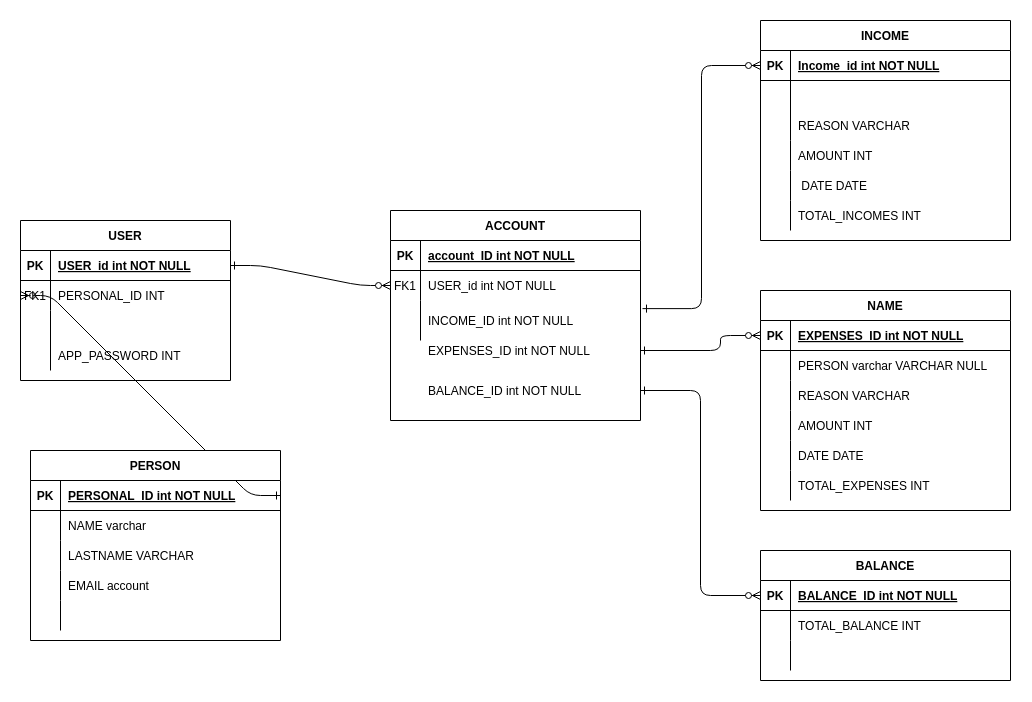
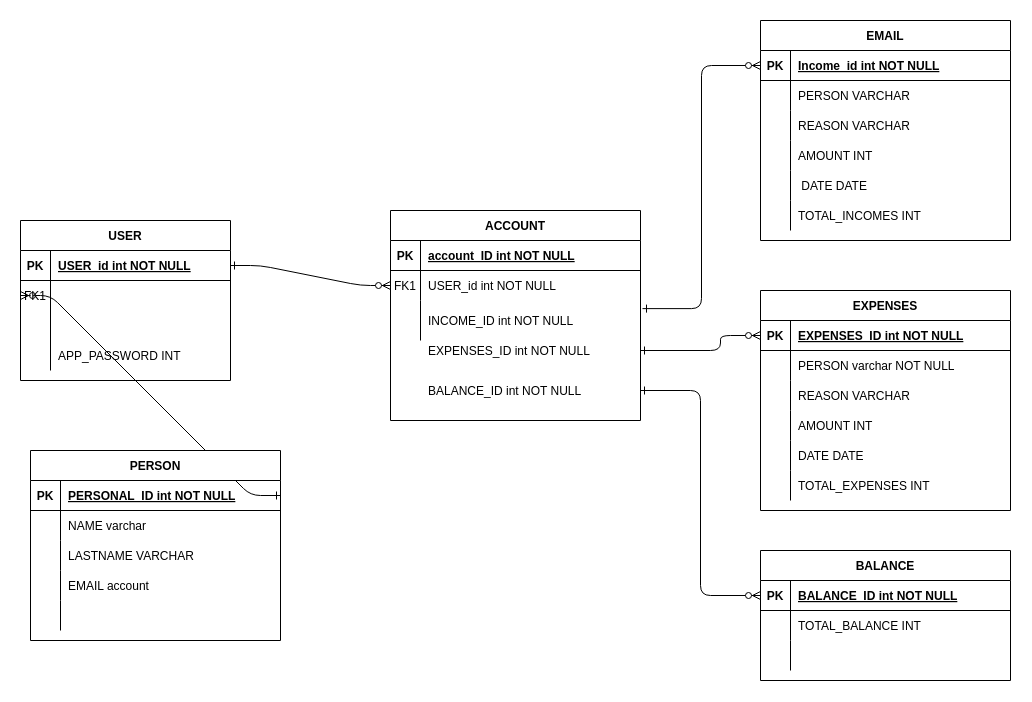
  <mxCell id="0" />
  <mxCell id="1" parent="0" />
  <mxCell id="2" value="" style="edgeStyle=entityRelationEdgeStyle;endArrow=ERzeroToMany;startArrow=ERone;endFill=1;startFill=0;" parent="1" source="22" target="37" edge="1"><mxGeometry width="100" height="100" relative="1" as="geometry"><mxPoint x="250" y="480" as="sourcePoint" /><mxPoint x="350" y="380" as="targetPoint" /></mxGeometry></mxCell>
  <mxCell id="3" value="" style="edgeStyle=elbowEdgeStyle;endArrow=ERzeroToMany;startArrow=ERone;endFill=1;startFill=0;entryX=0;entryY=0.5;entryDx=0;entryDy=0;" parent="1" target="67" edge="1"><mxGeometry width="100" height="100" relative="1" as="geometry"><mxPoint x="640" y="350" as="sourcePoint" /><mxPoint x="370" y="-35" as="targetPoint" /><Array as="points"><mxPoint x="720" y="320" /></Array></mxGeometry></mxCell>
  <mxCell id="4" value="" style="edgeStyle=entityRelationEdgeStyle;endArrow=ERzeroToMany;startArrow=ERone;endFill=1;startFill=0;exitX=1;exitY=0.5;exitDx=0;exitDy=0;entryX=0;entryY=0.5;entryDx=0;entryDy=0;" edge="1" parent="1" source="6" target="25"><mxGeometry width="100" height="100" relative="1" as="geometry"><mxPoint x="365" y="580" as="sourcePoint" /><mxPoint x="350" y="320" as="targetPoint" /></mxGeometry></mxCell>
  <mxCell id="5" value="PERSON" style="shape=table;startSize=30;container=1;collapsible=1;childLayout=tableLayout;fixedRows=1;rowLines=0;fontStyle=1;align=center;resizeLast=1;" vertex="1" parent="1"><mxGeometry x="30" y="450" width="250" height="190" as="geometry" /></mxCell>
  <mxCell id="6" value="" style="shape=partialRectangle;collapsible=0;dropTarget=0;pointerEvents=0;fillColor=none;points=[[0,0.5],[1,0.5]];portConstraint=eastwest;top=0;left=0;right=0;bottom=1;" vertex="1" parent="5"><mxGeometry y="30" width="250" height="30" as="geometry" /></mxCell>
  <mxCell id="7" value="PK" style="shape=partialRectangle;overflow=hidden;connectable=0;fillColor=none;top=0;left=0;bottom=0;right=0;fontStyle=1;" vertex="1" parent="6"><mxGeometry width="30" height="30" as="geometry" /></mxCell>
  <mxCell id="8" value="PERSONAL_ID int NOT NULL" style="shape=partialRectangle;overflow=hidden;connectable=0;fillColor=none;top=0;left=0;bottom=0;right=0;align=left;spacingLeft=6;fontStyle=5;" vertex="1" parent="6"><mxGeometry x="30" width="220" height="30" as="geometry" /></mxCell>
  <mxCell id="9" value="" style="shape=partialRectangle;collapsible=0;dropTarget=0;pointerEvents=0;fillColor=none;points=[[0,0.5],[1,0.5]];portConstraint=eastwest;top=0;left=0;right=0;bottom=0;" vertex="1" parent="5"><mxGeometry y="60" width="250" height="30" as="geometry" /></mxCell>
  <mxCell id="10" value="" style="shape=partialRectangle;overflow=hidden;connectable=0;fillColor=none;top=0;left=0;bottom=0;right=0;" vertex="1" parent="9"><mxGeometry width="30" height="30" as="geometry" /></mxCell>
  <mxCell id="11" value="NAME varchar" style="shape=partialRectangle;overflow=hidden;connectable=0;fillColor=none;top=0;left=0;bottom=0;right=0;align=left;spacingLeft=6;" vertex="1" parent="9"><mxGeometry x="30" width="220" height="30" as="geometry" /></mxCell>
  <mxCell id="12" value="" style="shape=partialRectangle;collapsible=0;dropTarget=0;pointerEvents=0;fillColor=none;points=[[0,0.5],[1,0.5]];portConstraint=eastwest;top=0;left=0;right=0;bottom=0;" vertex="1" parent="5"><mxGeometry y="90" width="250" height="30" as="geometry" /></mxCell>
  <mxCell id="13" value="" style="shape=partialRectangle;overflow=hidden;connectable=0;fillColor=none;top=0;left=0;bottom=0;right=0;" vertex="1" parent="12"><mxGeometry width="30" height="30" as="geometry" /></mxCell>
  <mxCell id="14" value="LASTNAME VARCHAR" style="shape=partialRectangle;overflow=hidden;connectable=0;fillColor=none;top=0;left=0;bottom=0;right=0;align=left;spacingLeft=6;" vertex="1" parent="12"><mxGeometry x="30" width="220" height="30" as="geometry" /></mxCell>
  <mxCell id="15" value="" style="shape=partialRectangle;collapsible=0;dropTarget=0;pointerEvents=0;fillColor=none;points=[[0,0.5],[1,0.5]];portConstraint=eastwest;top=0;left=0;right=0;bottom=0;" vertex="1" parent="5"><mxGeometry y="120" width="250" height="30" as="geometry" /></mxCell>
  <mxCell id="16" value="" style="shape=partialRectangle;overflow=hidden;connectable=0;fillColor=none;top=0;left=0;bottom=0;right=0;" vertex="1" parent="15"><mxGeometry width="30" height="30" as="geometry" /></mxCell>
  <mxCell id="17" value="EMAIL account" style="shape=partialRectangle;overflow=hidden;connectable=0;fillColor=none;top=0;left=0;bottom=0;right=0;align=left;spacingLeft=6;" vertex="1" parent="15"><mxGeometry x="30" width="220" height="30" as="geometry" /></mxCell>
  <mxCell id="18" value="" style="shape=partialRectangle;collapsible=0;dropTarget=0;pointerEvents=0;fillColor=none;points=[[0,0.5],[1,0.5]];portConstraint=eastwest;top=0;left=0;right=0;bottom=0;" vertex="1" parent="5"><mxGeometry y="150" width="250" height="30" as="geometry" /></mxCell>
  <mxCell id="19" value="" style="shape=partialRectangle;overflow=hidden;connectable=0;fillColor=none;top=0;left=0;bottom=0;right=0;" vertex="1" parent="18"><mxGeometry width="30" height="30" as="geometry" /></mxCell>
  <mxCell id="20" value="" style="shape=partialRectangle;overflow=hidden;connectable=0;fillColor=none;top=0;left=0;bottom=0;right=0;align=left;spacingLeft=6;" vertex="1" parent="18"><mxGeometry x="30" width="220" height="30" as="geometry" /></mxCell>
  <mxCell id="21" value="USER" style="shape=table;startSize=30;container=1;collapsible=1;childLayout=tableLayout;fixedRows=1;rowLines=0;fontStyle=1;align=center;resizeLast=1;" parent="1" vertex="1"><mxGeometry x="20" y="220" width="210" height="160" as="geometry" /></mxCell>
  <mxCell id="22" value="" style="shape=partialRectangle;collapsible=0;dropTarget=0;pointerEvents=0;fillColor=none;points=[[0,0.5],[1,0.5]];portConstraint=eastwest;top=0;left=0;right=0;bottom=1;" parent="21" vertex="1"><mxGeometry y="30" width="210" height="30" as="geometry" /></mxCell>
  <mxCell id="23" value="PK" style="shape=partialRectangle;overflow=hidden;connectable=0;fillColor=none;top=0;left=0;bottom=0;right=0;fontStyle=1;" parent="22" vertex="1"><mxGeometry width="30" height="30" as="geometry" /></mxCell>
  <mxCell id="24" value="USER_id int NOT NULL " style="shape=partialRectangle;overflow=hidden;connectable=0;fillColor=none;top=0;left=0;bottom=0;right=0;align=left;spacingLeft=6;fontStyle=5;" parent="22" vertex="1"><mxGeometry x="30" width="180" height="30" as="geometry" /></mxCell>
  <mxCell id="25" value="" style="shape=partialRectangle;collapsible=0;dropTarget=0;pointerEvents=0;fillColor=none;points=[[0,0.5],[1,0.5]];portConstraint=eastwest;top=0;left=0;right=0;bottom=0;" parent="21" vertex="1"><mxGeometry y="60" width="210" height="30" as="geometry" /></mxCell>
  <mxCell id="26" value="FK1" style="shape=partialRectangle;overflow=hidden;connectable=0;fillColor=none;top=0;left=0;bottom=0;right=0;" parent="25" vertex="1"><mxGeometry width="30" height="30" as="geometry" /></mxCell>
- <mxCell id="27" value="PERSONAL_ID INT" style="shape=partialRectangle;overflow=hidden;connectable=0;fillColor=none;top=0;left=0;bottom=0;right=0;align=left;spacingLeft=6;" parent="25" vertex="1"><mxGeometry x="30" width="180" height="30" as="geometry" /></mxCell>
  <mxCell id="28" value="" style="shape=partialRectangle;collapsible=0;dropTarget=0;pointerEvents=0;fillColor=none;points=[[0,0.5],[1,0.5]];portConstraint=eastwest;top=0;left=0;right=0;bottom=0;" vertex="1" parent="21"><mxGeometry y="90" width="210" height="30" as="geometry" /></mxCell>
  <mxCell id="29" value="" style="shape=partialRectangle;overflow=hidden;connectable=0;fillColor=none;top=0;left=0;bottom=0;right=0;" vertex="1" parent="28"><mxGeometry width="30" height="30" as="geometry" /></mxCell>
  <mxCell id="30" value="" style="shape=partialRectangle;collapsible=0;dropTarget=0;pointerEvents=0;fillColor=none;points=[[0,0.5],[1,0.5]];portConstraint=eastwest;top=0;left=0;right=0;bottom=0;" vertex="1" parent="21"><mxGeometry y="120" width="210" height="30" as="geometry" /></mxCell>
  <mxCell id="31" value="" style="shape=partialRectangle;overflow=hidden;connectable=0;fillColor=none;top=0;left=0;bottom=0;right=0;" vertex="1" parent="30"><mxGeometry width="30" height="30" as="geometry" /></mxCell>
  <mxCell id="32" value="APP_PASSWORD INT " style="shape=partialRectangle;overflow=hidden;connectable=0;fillColor=none;top=0;left=0;bottom=0;right=0;align=left;spacingLeft=6;" vertex="1" parent="30"><mxGeometry x="30" width="180" height="30" as="geometry" /></mxCell>
  <mxCell id="33" value="ACCOUNT" style="shape=table;startSize=30;container=1;collapsible=1;childLayout=tableLayout;fixedRows=1;rowLines=0;fontStyle=1;align=center;resizeLast=1;" parent="1" vertex="1"><mxGeometry x="390" y="210" width="250" height="210" as="geometry" /></mxCell>
  <mxCell id="34" value="" style="shape=partialRectangle;collapsible=0;dropTarget=0;pointerEvents=0;fillColor=none;points=[[0,0.5],[1,0.5]];portConstraint=eastwest;top=0;left=0;right=0;bottom=1;" parent="33" vertex="1"><mxGeometry y="30" width="250" height="30" as="geometry" /></mxCell>
  <mxCell id="35" value="PK" style="shape=partialRectangle;overflow=hidden;connectable=0;fillColor=none;top=0;left=0;bottom=0;right=0;fontStyle=1;" parent="34" vertex="1"><mxGeometry width="30" height="30" as="geometry" /></mxCell>
  <mxCell id="36" value="account_ID int NOT NULL " style="shape=partialRectangle;overflow=hidden;connectable=0;fillColor=none;top=0;left=0;bottom=0;right=0;align=left;spacingLeft=6;fontStyle=5;" parent="34" vertex="1"><mxGeometry x="30" width="220" height="30" as="geometry" /></mxCell>
  <mxCell id="37" value="" style="shape=partialRectangle;collapsible=0;dropTarget=0;pointerEvents=0;fillColor=none;points=[[0,0.5],[1,0.5]];portConstraint=eastwest;top=0;left=0;right=0;bottom=0;" parent="33" vertex="1"><mxGeometry y="60" width="250" height="30" as="geometry" /></mxCell>
  <mxCell id="38" value="FK1" style="shape=partialRectangle;overflow=hidden;connectable=0;fillColor=none;top=0;left=0;bottom=0;right=0;" parent="37" vertex="1"><mxGeometry width="30" height="30" as="geometry" /></mxCell>
  <mxCell id="39" value="USER_id int NOT NULL" style="shape=partialRectangle;overflow=hidden;connectable=0;fillColor=none;top=0;left=0;bottom=0;right=0;align=left;spacingLeft=6;" parent="37" vertex="1"><mxGeometry x="30" width="220" height="30" as="geometry" /></mxCell>
  <mxCell id="40" value="" style="shape=partialRectangle;collapsible=0;dropTarget=0;pointerEvents=0;fillColor=none;points=[[0,0.5],[1,0.5]];portConstraint=eastwest;top=0;left=0;right=0;bottom=0;" parent="33" vertex="1"><mxGeometry y="90" width="250" height="40" as="geometry" /></mxCell>
  <mxCell id="41" value="" style="shape=partialRectangle;overflow=hidden;connectable=0;fillColor=none;top=0;left=0;bottom=0;right=0;" parent="40" vertex="1"><mxGeometry width="30" height="40" as="geometry" /></mxCell>
  <mxCell id="42" value="INCOME_ID int NOT NULL" style="shape=partialRectangle;overflow=hidden;connectable=0;fillColor=none;top=0;left=0;bottom=0;right=0;align=left;spacingLeft=6;" parent="40" vertex="1"><mxGeometry x="30" width="220" height="40" as="geometry" /></mxCell>
- <mxCell id="43" value="INCOME" style="shape=table;startSize=30;container=1;collapsible=1;childLayout=tableLayout;fixedRows=1;rowLines=0;fontStyle=1;align=center;resizeLast=1;" vertex="1" parent="1"><mxGeometry x="760" y="20" width="250" height="220" as="geometry" /></mxCell>
+ <mxCell id="43" value="EMAIL" style="shape=table;startSize=30;container=1;collapsible=1;childLayout=tableLayout;fixedRows=1;rowLines=0;fontStyle=1;align=center;resizeLast=1;" vertex="1" parent="1"><mxGeometry x="760" y="20" width="250" height="220" as="geometry" /></mxCell>
  <mxCell id="44" value="" style="shape=partialRectangle;collapsible=0;dropTarget=0;pointerEvents=0;fillColor=none;points=[[0,0.5],[1,0.5]];portConstraint=eastwest;top=0;left=0;right=0;bottom=1;" vertex="1" parent="43"><mxGeometry y="30" width="250" height="30" as="geometry" /></mxCell>
  <mxCell id="45" value="PK" style="shape=partialRectangle;overflow=hidden;connectable=0;fillColor=none;top=0;left=0;bottom=0;right=0;fontStyle=1;" vertex="1" parent="44"><mxGeometry width="30" height="30" as="geometry" /></mxCell>
  <mxCell id="46" value="Income_id int NOT NULL " style="shape=partialRectangle;overflow=hidden;connectable=0;fillColor=none;top=0;left=0;bottom=0;right=0;align=left;spacingLeft=6;fontStyle=5;" vertex="1" parent="44"><mxGeometry x="30" width="220" height="30" as="geometry" /></mxCell>
  <mxCell id="47" value="" style="shape=partialRectangle;collapsible=0;dropTarget=0;pointerEvents=0;fillColor=none;points=[[0,0.5],[1,0.5]];portConstraint=eastwest;top=0;left=0;right=0;bottom=0;" vertex="1" parent="43"><mxGeometry y="60" width="250" height="30" as="geometry" /></mxCell>
  <mxCell id="48" value="" style="shape=partialRectangle;overflow=hidden;connectable=0;fillColor=none;top=0;left=0;bottom=0;right=0;" vertex="1" parent="47"><mxGeometry width="30" height="30" as="geometry" /></mxCell>
+ <mxCell id="49" value="PERSON VARCHAR" style="shape=partialRectangle;overflow=hidden;connectable=0;fillColor=none;top=0;left=0;bottom=0;right=0;align=left;spacingLeft=6;" vertex="1" parent="47"><mxGeometry x="30" width="220" height="30" as="geometry" /></mxCell>
  <mxCell id="50" value="" style="shape=partialRectangle;collapsible=0;dropTarget=0;pointerEvents=0;fillColor=none;points=[[0,0.5],[1,0.5]];portConstraint=eastwest;top=0;left=0;right=0;bottom=0;" vertex="1" parent="43"><mxGeometry y="90" width="250" height="30" as="geometry" /></mxCell>
  <mxCell id="51" value="" style="shape=partialRectangle;overflow=hidden;connectable=0;fillColor=none;top=0;left=0;bottom=0;right=0;" vertex="1" parent="50"><mxGeometry width="30" height="30" as="geometry" /></mxCell>
  <mxCell id="52" value="REASON VARCHAR" style="shape=partialRectangle;overflow=hidden;connectable=0;fillColor=none;top=0;left=0;bottom=0;right=0;align=left;spacingLeft=6;" vertex="1" parent="50"><mxGeometry x="30" width="220" height="30" as="geometry" /></mxCell>
  <mxCell id="53" value="" style="shape=partialRectangle;collapsible=0;dropTarget=0;pointerEvents=0;fillColor=none;points=[[0,0.5],[1,0.5]];portConstraint=eastwest;top=0;left=0;right=0;bottom=0;" vertex="1" parent="43"><mxGeometry y="120" width="250" height="30" as="geometry" /></mxCell>
  <mxCell id="54" value="" style="shape=partialRectangle;overflow=hidden;connectable=0;fillColor=none;top=0;left=0;bottom=0;right=0;" vertex="1" parent="53"><mxGeometry width="30" height="30" as="geometry" /></mxCell>
  <mxCell id="55" value="AMOUNT INT" style="shape=partialRectangle;overflow=hidden;connectable=0;fillColor=none;top=0;left=0;bottom=0;right=0;align=left;spacingLeft=6;" vertex="1" parent="53"><mxGeometry x="30" width="220" height="30" as="geometry" /></mxCell>
  <mxCell id="56" value="" style="shape=partialRectangle;collapsible=0;dropTarget=0;pointerEvents=0;fillColor=none;points=[[0,0.5],[1,0.5]];portConstraint=eastwest;top=0;left=0;right=0;bottom=0;" vertex="1" parent="43"><mxGeometry y="150" width="250" height="30" as="geometry" /></mxCell>
  <mxCell id="57" value="" style="shape=partialRectangle;overflow=hidden;connectable=0;fillColor=none;top=0;left=0;bottom=0;right=0;" vertex="1" parent="56"><mxGeometry width="30" height="30" as="geometry" /></mxCell>
  <mxCell id="58" value=" DATE DATE" style="shape=partialRectangle;overflow=hidden;connectable=0;fillColor=none;top=0;left=0;bottom=0;right=0;align=left;spacingLeft=6;" vertex="1" parent="56"><mxGeometry x="30" width="220" height="30" as="geometry" /></mxCell>
  <mxCell id="59" value="" style="shape=partialRectangle;collapsible=0;dropTarget=0;pointerEvents=0;fillColor=none;points=[[0,0.5],[1,0.5]];portConstraint=eastwest;top=0;left=0;right=0;bottom=0;" vertex="1" parent="43"><mxGeometry y="180" width="250" height="30" as="geometry" /></mxCell>
  <mxCell id="60" value="" style="shape=partialRectangle;overflow=hidden;connectable=0;fillColor=none;top=0;left=0;bottom=0;right=0;" vertex="1" parent="59"><mxGeometry width="30" height="30" as="geometry" /></mxCell>
  <mxCell id="61" value="TOTAL_INCOMES INT" style="shape=partialRectangle;overflow=hidden;connectable=0;fillColor=none;top=0;left=0;bottom=0;right=0;align=left;spacingLeft=6;" vertex="1" parent="59"><mxGeometry x="30" width="220" height="30" as="geometry" /></mxCell>
  <mxCell id="62" value="EXPENSES_ID int NOT NULL" style="shape=partialRectangle;overflow=hidden;connectable=0;fillColor=none;top=0;left=0;bottom=0;right=0;align=left;spacingLeft=6;" vertex="1" parent="1"><mxGeometry x="420" y="330" width="220" height="40" as="geometry" /></mxCell>
  <mxCell id="63" value="BALANCE_ID int NOT NULL" style="shape=partialRectangle;overflow=hidden;connectable=0;fillColor=none;top=0;left=0;bottom=0;right=0;align=left;spacingLeft=6;" vertex="1" parent="1"><mxGeometry x="420" y="370" width="220" height="40" as="geometry" /></mxCell>
  <mxCell id="64" value="" style="endArrow=ERzeroToMany;startArrow=ERone;endFill=1;startFill=0;exitX=1.008;exitY=0.203;exitDx=0;exitDy=0;exitPerimeter=0;entryX=0;entryY=0.5;entryDx=0;entryDy=0;edgeStyle=elbowEdgeStyle;" edge="1" parent="1" source="40" target="44"><mxGeometry width="100" height="100" relative="1" as="geometry"><mxPoint x="650" y="280" as="sourcePoint" /><mxPoint x="710" y="350" as="targetPoint" /></mxGeometry></mxCell>
  <mxCell id="65" value="" style="edgeStyle=elbowEdgeStyle;endArrow=ERzeroToMany;startArrow=ERone;endFill=1;startFill=0;entryX=0;entryY=0.5;entryDx=0;entryDy=0;" edge="1" parent="1" target="86"><mxGeometry width="100" height="100" relative="1" as="geometry"><mxPoint x="640" y="390" as="sourcePoint" /><mxPoint x="770" y="570" as="targetPoint" /></mxGeometry></mxCell>
- <mxCell id="66" value="NAME" style="shape=table;startSize=30;container=1;collapsible=1;childLayout=tableLayout;fixedRows=1;rowLines=0;fontStyle=1;align=center;resizeLast=1;" parent="1" vertex="1"><mxGeometry x="760" y="290" width="250" height="220" as="geometry" /></mxCell>
+ <mxCell id="66" value="EXPENSES" style="shape=table;startSize=30;container=1;collapsible=1;childLayout=tableLayout;fixedRows=1;rowLines=0;fontStyle=1;align=center;resizeLast=1;" parent="1" vertex="1"><mxGeometry x="760" y="290" width="250" height="220" as="geometry" /></mxCell>
  <mxCell id="67" value="" style="shape=partialRectangle;collapsible=0;dropTarget=0;pointerEvents=0;fillColor=none;points=[[0,0.5],[1,0.5]];portConstraint=eastwest;top=0;left=0;right=0;bottom=1;" parent="66" vertex="1"><mxGeometry y="30" width="250" height="30" as="geometry" /></mxCell>
  <mxCell id="68" value="PK" style="shape=partialRectangle;overflow=hidden;connectable=0;fillColor=none;top=0;left=0;bottom=0;right=0;fontStyle=1;" parent="67" vertex="1"><mxGeometry width="30" height="30" as="geometry" /></mxCell>
  <mxCell id="69" value="EXPENSES_ID int NOT NULL" style="shape=partialRectangle;overflow=hidden;connectable=0;fillColor=none;top=0;left=0;bottom=0;right=0;align=left;spacingLeft=6;fontStyle=5;" parent="67" vertex="1"><mxGeometry x="30" width="220" height="30" as="geometry" /></mxCell>
  <mxCell id="70" value="" style="shape=partialRectangle;collapsible=0;dropTarget=0;pointerEvents=0;fillColor=none;points=[[0,0.5],[1,0.5]];portConstraint=eastwest;top=0;left=0;right=0;bottom=0;" parent="66" vertex="1"><mxGeometry y="60" width="250" height="30" as="geometry" /></mxCell>
  <mxCell id="71" value="" style="shape=partialRectangle;overflow=hidden;connectable=0;fillColor=none;top=0;left=0;bottom=0;right=0;" parent="70" vertex="1"><mxGeometry width="30" height="30" as="geometry" /></mxCell>
- <mxCell id="72" value="PERSON varchar VARCHAR NULL" style="shape=partialRectangle;overflow=hidden;connectable=0;fillColor=none;top=0;left=0;bottom=0;right=0;align=left;spacingLeft=6;" parent="70" vertex="1"><mxGeometry x="30" width="220" height="30" as="geometry" /></mxCell>
+ <mxCell id="72" value="PERSON varchar NOT NULL" style="shape=partialRectangle;overflow=hidden;connectable=0;fillColor=none;top=0;left=0;bottom=0;right=0;align=left;spacingLeft=6;" parent="70" vertex="1"><mxGeometry x="30" width="220" height="30" as="geometry" /></mxCell>
  <mxCell id="73" value="" style="shape=partialRectangle;collapsible=0;dropTarget=0;pointerEvents=0;fillColor=none;points=[[0,0.5],[1,0.5]];portConstraint=eastwest;top=0;left=0;right=0;bottom=0;" parent="66" vertex="1"><mxGeometry y="90" width="250" height="30" as="geometry" /></mxCell>
  <mxCell id="74" value="" style="shape=partialRectangle;overflow=hidden;connectable=0;fillColor=none;top=0;left=0;bottom=0;right=0;" parent="73" vertex="1"><mxGeometry width="30" height="30" as="geometry" /></mxCell>
  <mxCell id="75" value="REASON VARCHAR" style="shape=partialRectangle;overflow=hidden;connectable=0;fillColor=none;top=0;left=0;bottom=0;right=0;align=left;spacingLeft=6;" parent="73" vertex="1"><mxGeometry x="30" width="220" height="30" as="geometry" /></mxCell>
  <mxCell id="76" value="" style="shape=partialRectangle;collapsible=0;dropTarget=0;pointerEvents=0;fillColor=none;points=[[0,0.5],[1,0.5]];portConstraint=eastwest;top=0;left=0;right=0;bottom=0;" vertex="1" parent="66"><mxGeometry y="120" width="250" height="30" as="geometry" /></mxCell>
  <mxCell id="77" value="" style="shape=partialRectangle;overflow=hidden;connectable=0;fillColor=none;top=0;left=0;bottom=0;right=0;" vertex="1" parent="76"><mxGeometry width="30" height="30" as="geometry" /></mxCell>
  <mxCell id="78" value="AMOUNT INT" style="shape=partialRectangle;overflow=hidden;connectable=0;fillColor=none;top=0;left=0;bottom=0;right=0;align=left;spacingLeft=6;" vertex="1" parent="76"><mxGeometry x="30" width="220" height="30" as="geometry" /></mxCell>
  <mxCell id="79" value="" style="shape=partialRectangle;collapsible=0;dropTarget=0;pointerEvents=0;fillColor=none;points=[[0,0.5],[1,0.5]];portConstraint=eastwest;top=0;left=0;right=0;bottom=0;" vertex="1" parent="66"><mxGeometry y="150" width="250" height="30" as="geometry" /></mxCell>
  <mxCell id="80" value="" style="shape=partialRectangle;overflow=hidden;connectable=0;fillColor=none;top=0;left=0;bottom=0;right=0;" vertex="1" parent="79"><mxGeometry width="30" height="30" as="geometry" /></mxCell>
  <mxCell id="81" value="DATE DATE" style="shape=partialRectangle;overflow=hidden;connectable=0;fillColor=none;top=0;left=0;bottom=0;right=0;align=left;spacingLeft=6;" vertex="1" parent="79"><mxGeometry x="30" width="220" height="30" as="geometry" /></mxCell>
  <mxCell id="82" value="" style="shape=partialRectangle;collapsible=0;dropTarget=0;pointerEvents=0;fillColor=none;points=[[0,0.5],[1,0.5]];portConstraint=eastwest;top=0;left=0;right=0;bottom=0;" vertex="1" parent="66"><mxGeometry y="180" width="250" height="30" as="geometry" /></mxCell>
  <mxCell id="83" value="" style="shape=partialRectangle;overflow=hidden;connectable=0;fillColor=none;top=0;left=0;bottom=0;right=0;" vertex="1" parent="82"><mxGeometry width="30" height="30" as="geometry" /></mxCell>
  <mxCell id="84" value="TOTAL_EXPENSES INT" style="shape=partialRectangle;overflow=hidden;connectable=0;fillColor=none;top=0;left=0;bottom=0;right=0;align=left;spacingLeft=6;" vertex="1" parent="82"><mxGeometry x="30" width="220" height="30" as="geometry" /></mxCell>
  <mxCell id="85" value="BALANCE" style="shape=table;startSize=30;container=1;collapsible=1;childLayout=tableLayout;fixedRows=1;rowLines=0;fontStyle=1;align=center;resizeLast=1;" vertex="1" parent="1"><mxGeometry x="760" y="550" width="250" height="130" as="geometry" /></mxCell>
  <mxCell id="86" value="" style="shape=partialRectangle;collapsible=0;dropTarget=0;pointerEvents=0;fillColor=none;points=[[0,0.5],[1,0.5]];portConstraint=eastwest;top=0;left=0;right=0;bottom=1;" vertex="1" parent="85"><mxGeometry y="30" width="250" height="30" as="geometry" /></mxCell>
  <mxCell id="87" value="PK" style="shape=partialRectangle;overflow=hidden;connectable=0;fillColor=none;top=0;left=0;bottom=0;right=0;fontStyle=1;" vertex="1" parent="86"><mxGeometry width="30" height="30" as="geometry" /></mxCell>
  <mxCell id="88" value="BALANCE_ID int NOT NULL" style="shape=partialRectangle;overflow=hidden;connectable=0;fillColor=none;top=0;left=0;bottom=0;right=0;align=left;spacingLeft=6;fontStyle=5;" vertex="1" parent="86"><mxGeometry x="30" width="220" height="30" as="geometry" /></mxCell>
  <mxCell id="89" value="" style="shape=partialRectangle;collapsible=0;dropTarget=0;pointerEvents=0;fillColor=none;points=[[0,0.5],[1,0.5]];portConstraint=eastwest;top=0;left=0;right=0;bottom=0;" vertex="1" parent="85"><mxGeometry y="60" width="250" height="30" as="geometry" /></mxCell>
  <mxCell id="90" value="" style="shape=partialRectangle;overflow=hidden;connectable=0;fillColor=none;top=0;left=0;bottom=0;right=0;" vertex="1" parent="89"><mxGeometry width="30" height="30" as="geometry" /></mxCell>
  <mxCell id="91" value="TOTAL_BALANCE INT" style="shape=partialRectangle;overflow=hidden;connectable=0;fillColor=none;top=0;left=0;bottom=0;right=0;align=left;spacingLeft=6;" vertex="1" parent="89"><mxGeometry x="30" width="220" height="30" as="geometry" /></mxCell>
  <mxCell id="92" value="" style="shape=partialRectangle;collapsible=0;dropTarget=0;pointerEvents=0;fillColor=none;points=[[0,0.5],[1,0.5]];portConstraint=eastwest;top=0;left=0;right=0;bottom=0;" vertex="1" parent="85"><mxGeometry y="90" width="250" height="30" as="geometry" /></mxCell>
  <mxCell id="93" value="" style="shape=partialRectangle;overflow=hidden;connectable=0;fillColor=none;top=0;left=0;bottom=0;right=0;" vertex="1" parent="92"><mxGeometry width="30" height="30" as="geometry" /></mxCell>
  <mxCell id="94" value="" style="shape=partialRectangle;overflow=hidden;connectable=0;fillColor=none;top=0;left=0;bottom=0;right=0;align=left;spacingLeft=6;" vertex="1" parent="92"><mxGeometry x="30" width="220" height="30" as="geometry" /></mxCell>
